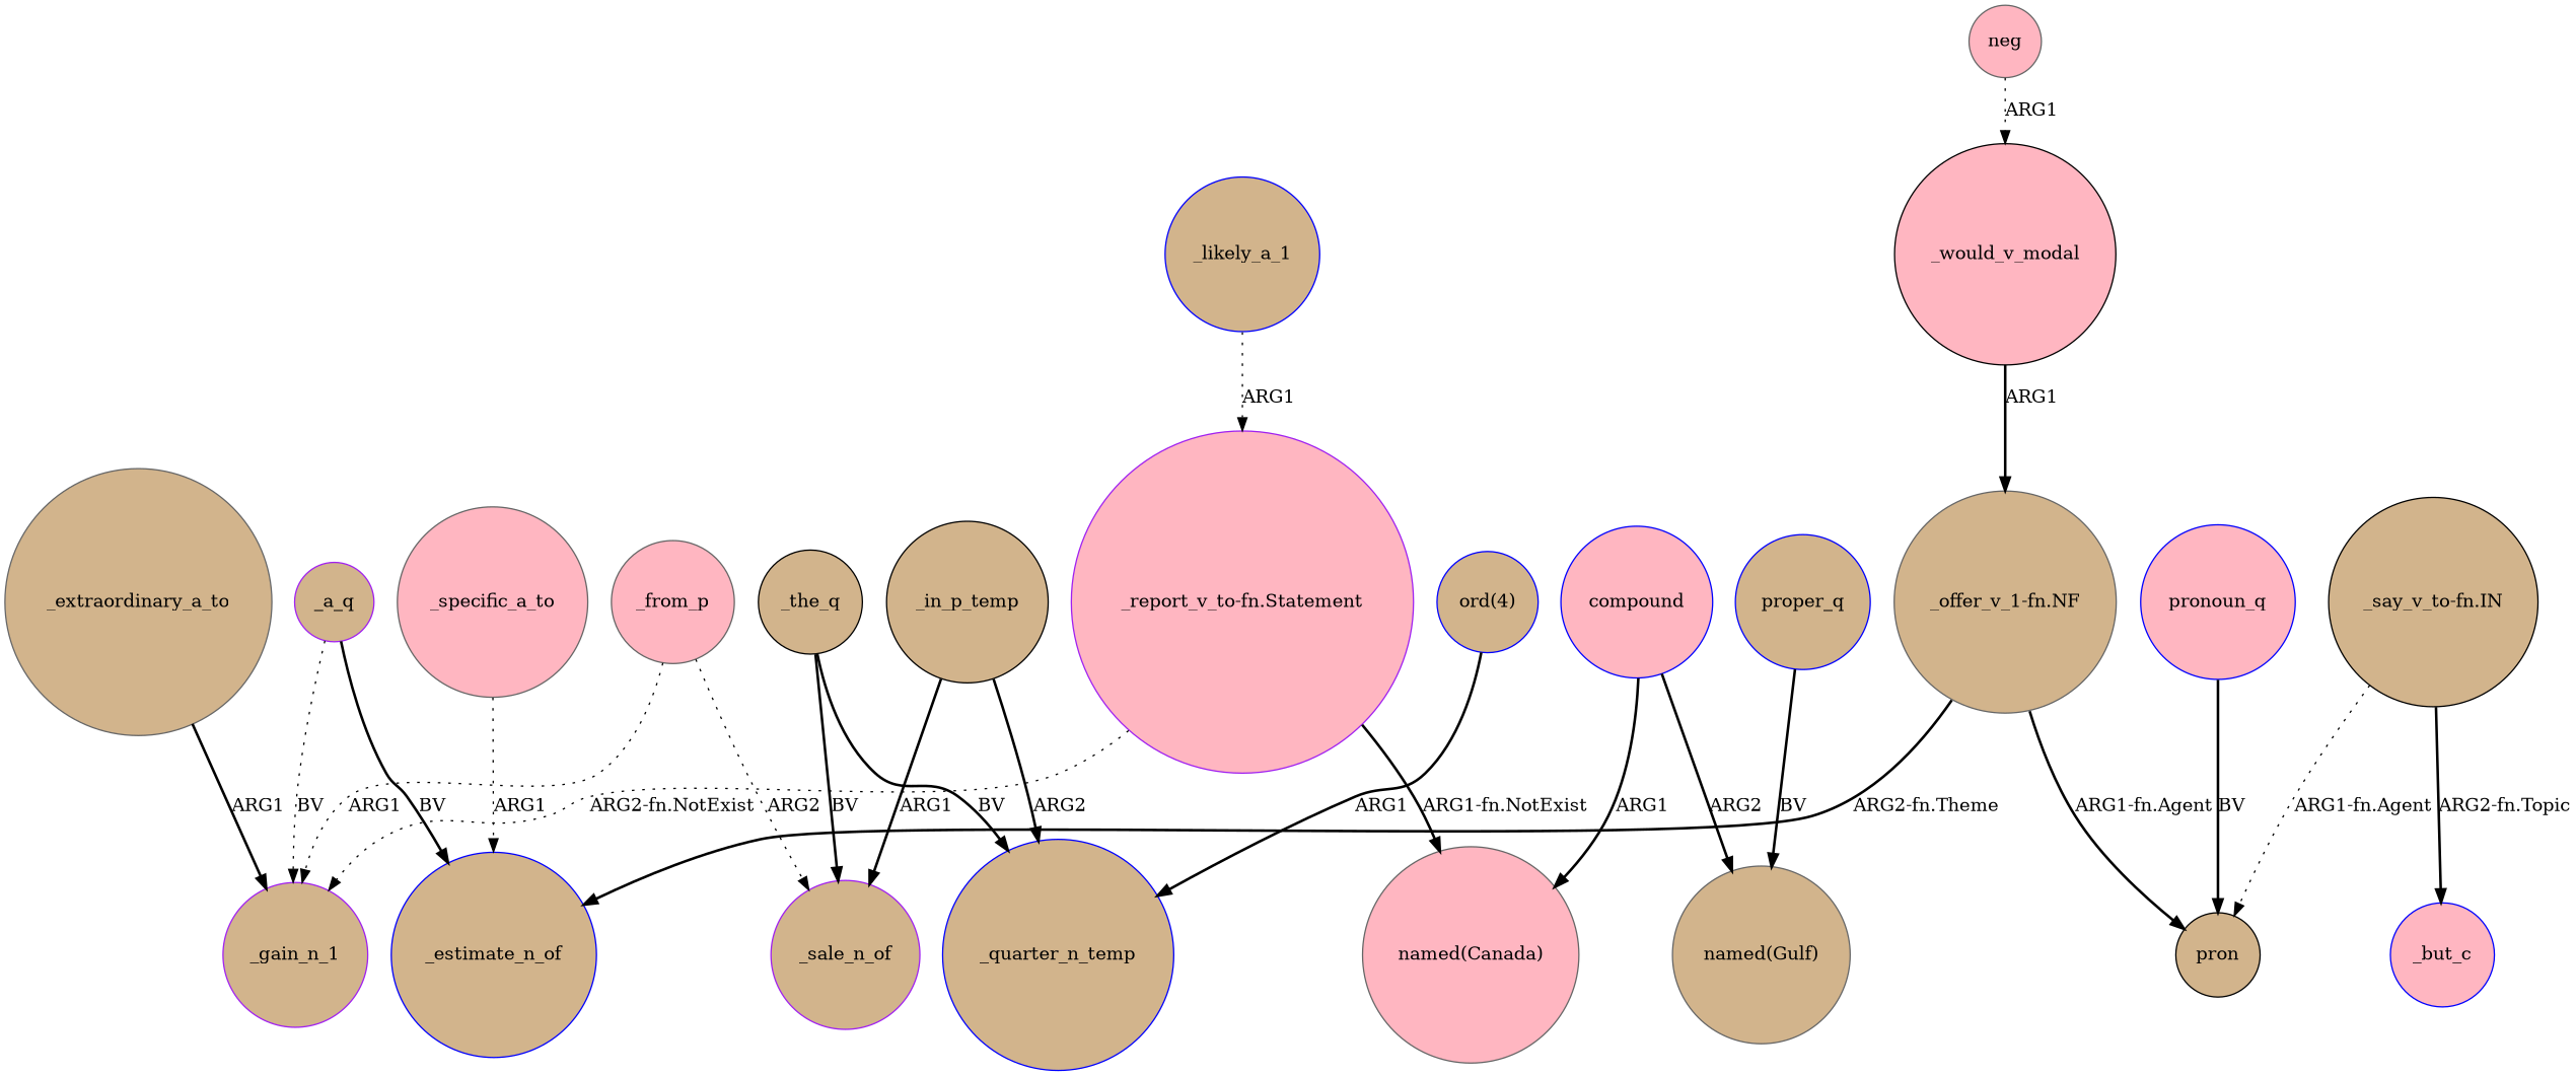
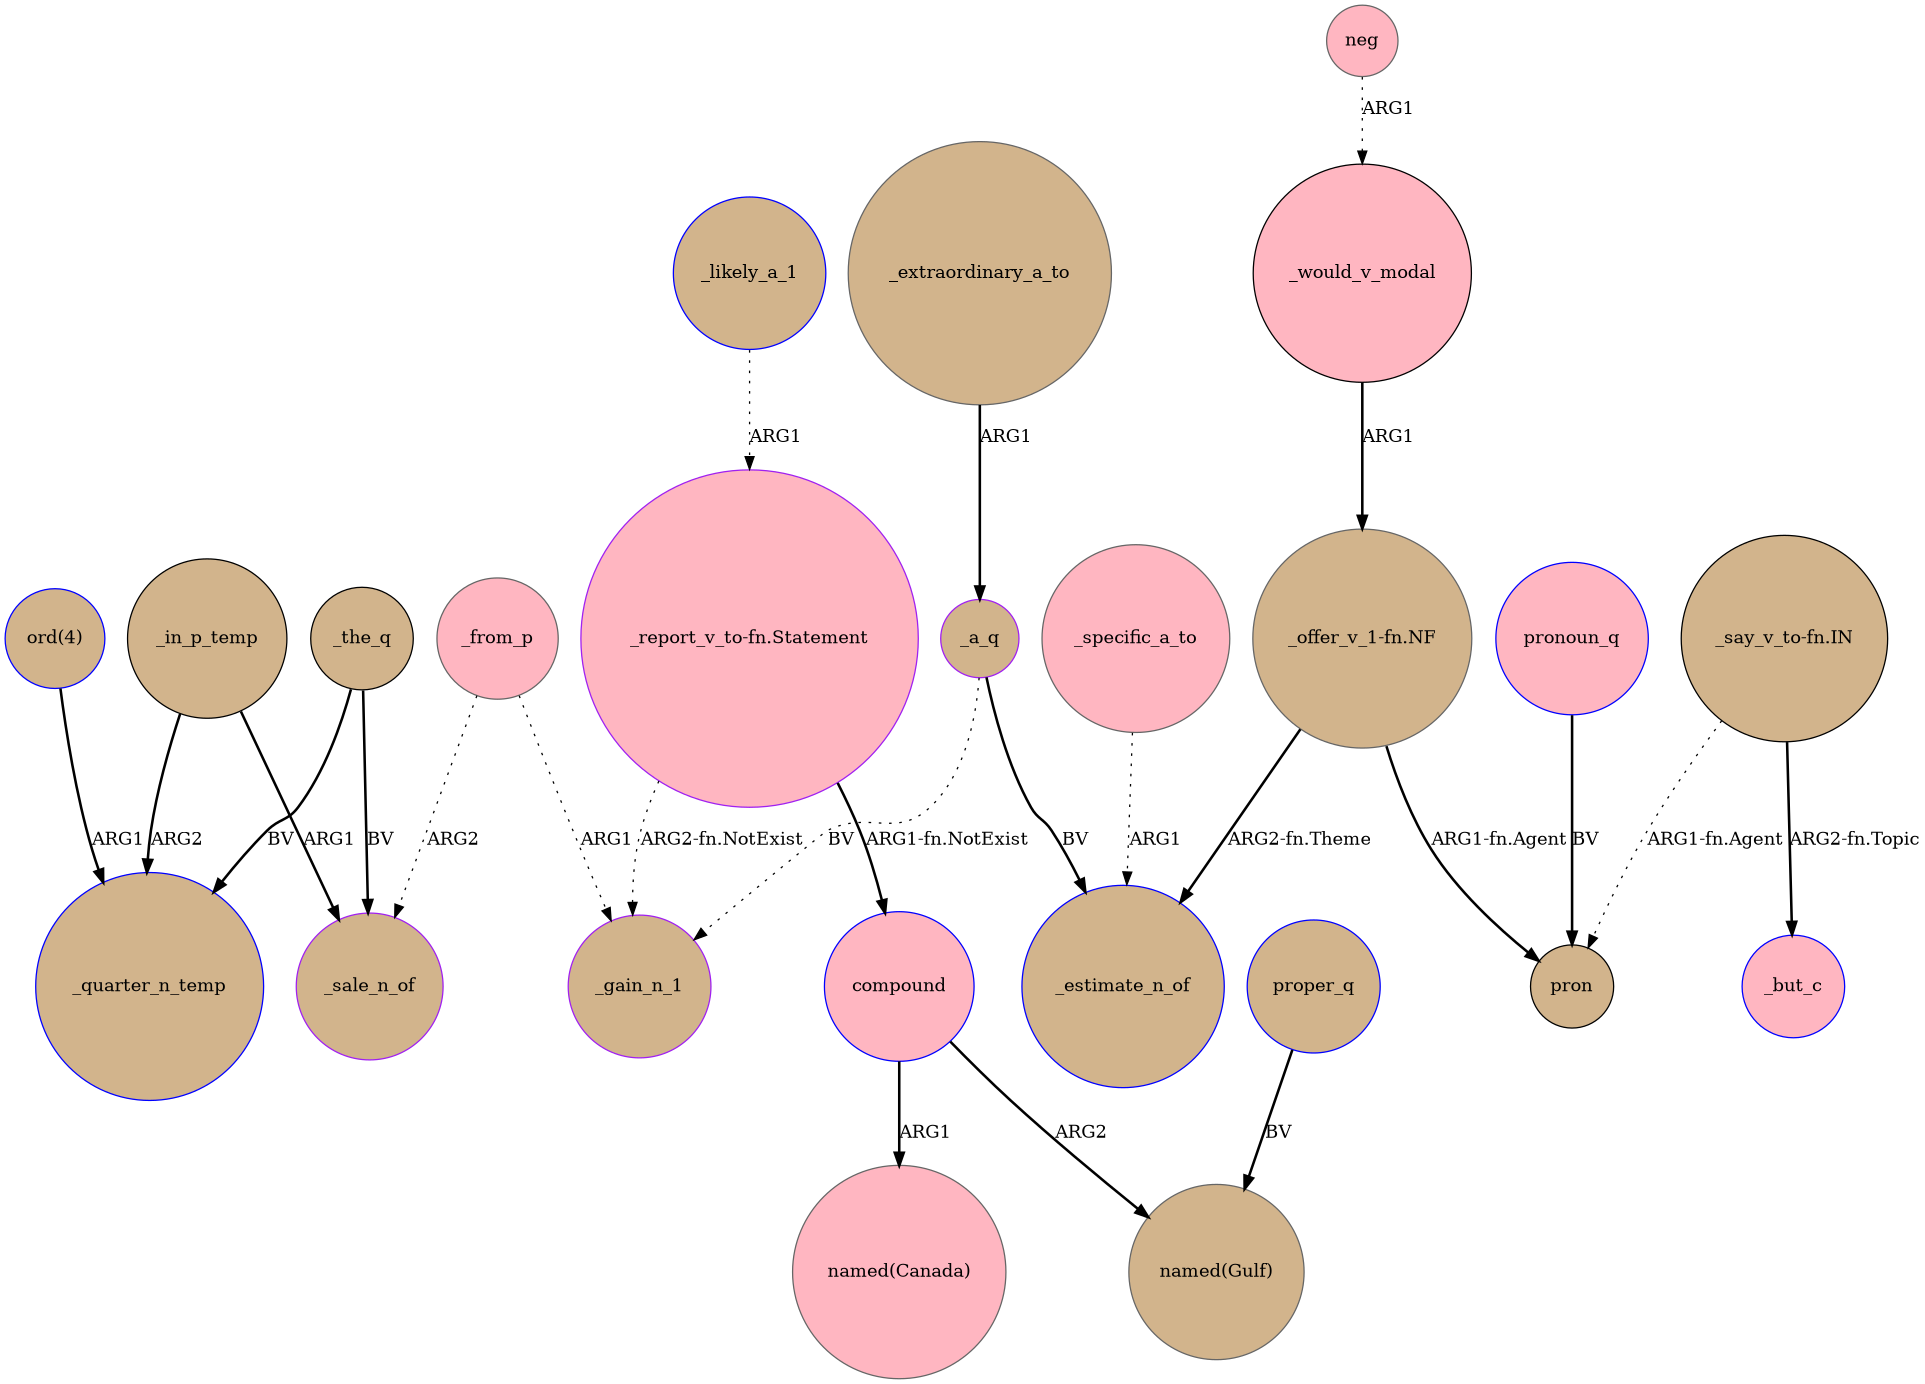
  digraph {
    node [color=blue fillcolor=tan shape=circle style=filled]
    edge [style=bold]
    neg [color=gray40 fillcolor=lightpink]
    _would_v_modal [color=black fillcolor=lightpink]
    "_offer_v_1-fn.NF" [color=gray40]
    _estimate_n_of
    pron [color=black]
    _extraordinary_a_to [color=gray40]
    _gain_n_1 [color=purple]
    "named(Gulf)" [color=gray40]
    proper_q
    "named(Canada)" [color=gray40 fillcolor=lightpink]
    compound [fillcolor=lightpink]
    _a_q [color=purple]
    "ord(4)"
    _quarter_n_temp
    _from_p [color=gray40 fillcolor=lightpink]
    _sale_n_of [color=purple]
    _the_q [color=black]
    "_report_v_to-fn.Statement" [color=purple fillcolor=lightpink]
    _in_p_temp [color=black]
    "_say_v_to-fn.IN" [color=black]
    _but_c [fillcolor=lightpink]
    pronoun_q [fillcolor=lightpink]
    _likely_a_1
    _specific_a_to [color=gray40 fillcolor=lightpink]
    neg -> _would_v_modal [label=ARG1 style=dotted]
    _would_v_modal -> "_offer_v_1-fn.NF" [label=ARG1]
    "_offer_v_1-fn.NF" -> _estimate_n_of [label="ARG2-fn.Theme"]
    "_offer_v_1-fn.NF" -> pron [label="ARG1-fn.Agent"]
-   _extraordinary_a_to -> _gain_n_1 [label=ARG1]
+   _extraordinary_a_to -> _a_q [label=ARG1]
    proper_q -> "named(Gulf)" [label=BV]
    compound -> "named(Gulf)" [label=ARG2]
    compound -> "named(Canada)" [label=ARG1]
    _a_q -> _estimate_n_of [label=BV]
    _a_q -> _gain_n_1 [label=BV style=dotted]
    "ord(4)" -> _quarter_n_temp [label=ARG1]
    _from_p -> _gain_n_1 [label=ARG1 style=dotted]
    _from_p -> _sale_n_of [label=ARG2 style=dotted]
    _the_q -> _quarter_n_temp [label=BV]
    _the_q -> _sale_n_of [label=BV]
    "_report_v_to-fn.Statement" -> _gain_n_1 [label="ARG2-fn.NotExist" style=dotted]
-   "_report_v_to-fn.Statement" -> "named(Canada)" [label="ARG1-fn.NotExist"]
+   "_report_v_to-fn.Statement" -> compound [label="ARG1-fn.NotExist"]
    _in_p_temp -> _quarter_n_temp [label=ARG2]
    _in_p_temp -> _sale_n_of [label=ARG1]
    "_say_v_to-fn.IN" -> pron [label="ARG1-fn.Agent" style=dotted]
    "_say_v_to-fn.IN" -> _but_c [label="ARG2-fn.Topic"]
    pronoun_q -> pron [label=BV]
    _likely_a_1 -> "_report_v_to-fn.Statement" [label=ARG1 style=dotted]
    _specific_a_to -> _estimate_n_of [label=ARG1 style=dotted]
  }
